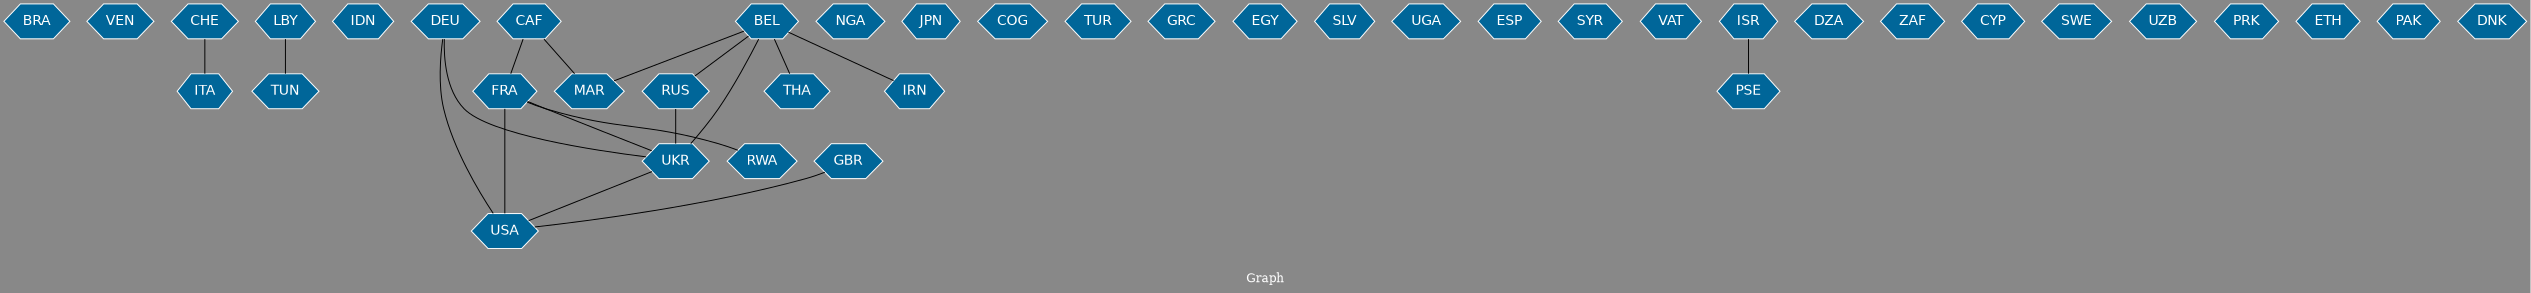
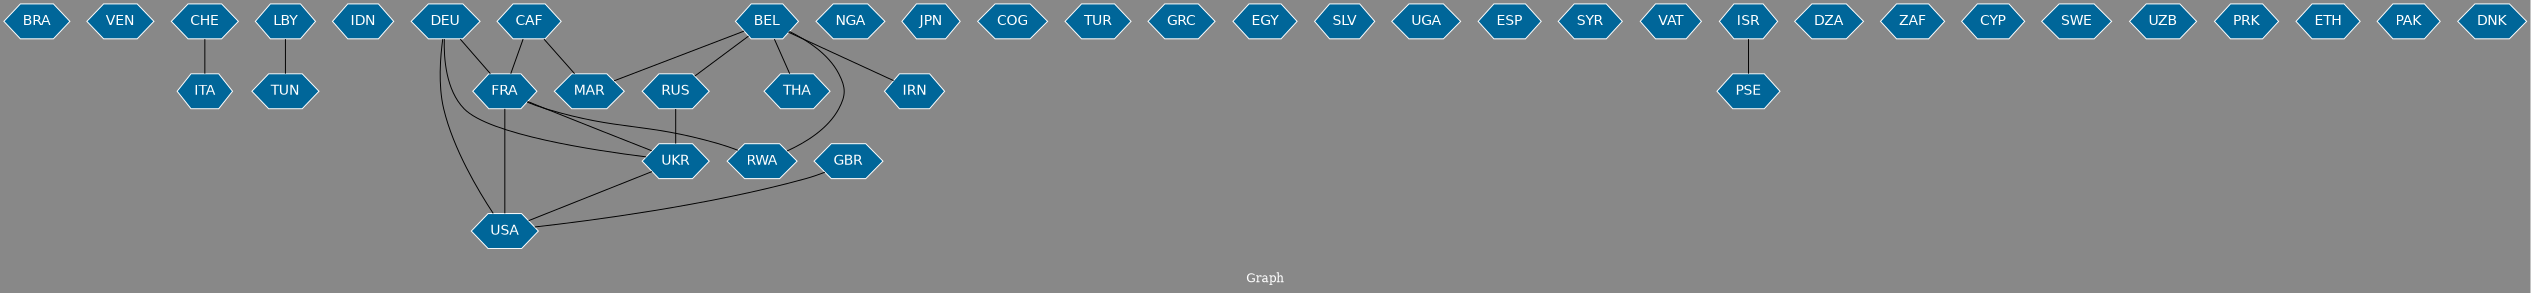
  graph {
    bgcolor="#888888"
    fontcolor=white
    fontsize=12
    label="Graph"
    node [color=white fillcolor="#006699" fontcolor=white fontname=Helvetica shape=hexagon style=filled]
    edge [arrowhead=open color=black fontcolor=white fontname=Courier fontsize=12 weight=1]
    n1 [label=BRA]
    n2 [label=VEN]
    n3 [label=CHE]
    n4 [label=ITA]
    n5 [label=LBY]
    n6 [label=TUN]
    n7 [label=IDN]
    n8 [label=UKR]
    n9 [label=USA]
    n10 [label=THA]
    n11 [label=NGA]
    n12 [label=RUS]
    n13 [label=FRA]
    n14 [label=RWA]
    n15 [label=MAR]
    n16 [label=BEL]
    n17 [label=IRN]
    n18 [label=JPN]
    n19 [label=GBR]
    n20 [label=COG]
    n21 [label=DEU]
    n22 [label=TUR]
    n23 [label=GRC]
    n24 [label=EGY]
    n25 [label=CAF]
    n26 [label=SLV]
    n27 [label=UGA]
    n28 [label=ESP]
    n29 [label=SYR]
    n30 [label=VAT]
    n31 [label=PSE]
    n32 [label=DZA]
    n33 [label=ZAF]
    n34 [label=CYP]
    n35 [label=SWE]
    n36 [label=UZB]
    n37 [label=PRK]
    n38 [label=ETH]
    n39 [label=PAK]
    n40 [label=ISR]
    n41 [label=DNK]
    n3 -- n4
    n5 -- n6
    n8 -- n9 [weight=5]
    n12 -- n8 [weight=15]
    n13 -- n8 [weight=2]
    n13 -- n9 [weight=9]
    n13 -- n14
-   n16 -- n8
+   n16 -- n14
    n16 -- n10
    n16 -- n12
    n16 -- n15
    n16 -- n17
    n19 -- n9
    n21 -- n8 [weight=4]
    n21 -- n9
+   n21 -- n13 [weight=2]
    n25 -- n13 [weight=2]
    n25 -- n15
    n40 -- n31
  }
